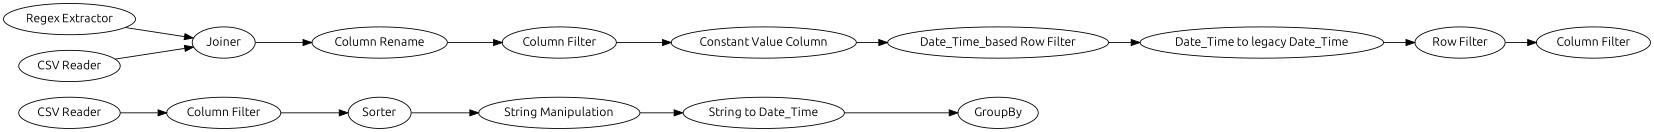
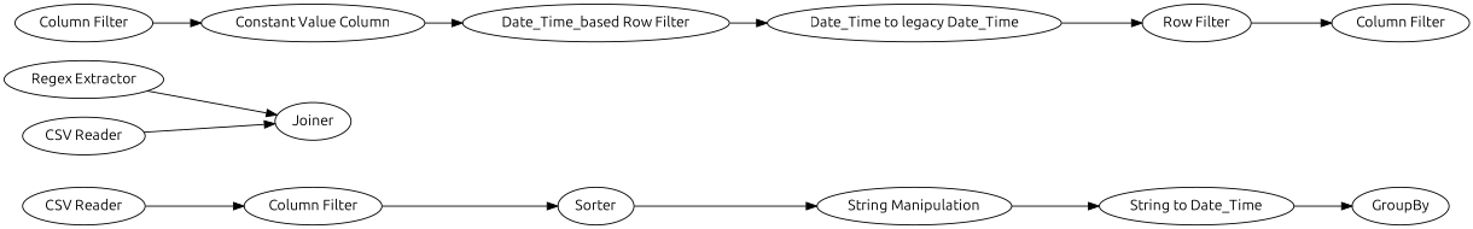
  digraph {
    fontname=Ubuntu
    rankdir=LR
    node [fontname=Ubuntu]
    edge [fontname=Ubuntu]
    n1 [label="CSV Reader"]
    n2 [label="Column Filter"]
    n3 [label=Sorter]
    n4 [label="String to Date_Time"]
    n5 [label=GroupBy]
    n6 [label="String Manipulation"]
    n7 [label="Regex Extractor"]
    n8 [label=Joiner]
    n9 [label="Date_Time_based Row Filter"]
    n10 [label="Date_Time to legacy Date_Time"]
    n11 [label="Row Filter"]
    n12 [label="CSV Reader"]
-   n13 [label="Column Rename"]
    n14 [label="Column Filter"]
    n15 [label="Constant Value Column"]
    n16 [label="Column Filter"]
    n1 -> n2
    n2 -> n3
    n3 -> n6
    n4 -> n5
    n6 -> n4
    n7 -> n8
-   n8 -> n13
    n9 -> n10
    n10 -> n11
    n11 -> n16
    n12 -> n8
-   n13 -> n14
    n14 -> n15
    n15 -> n9
  }
